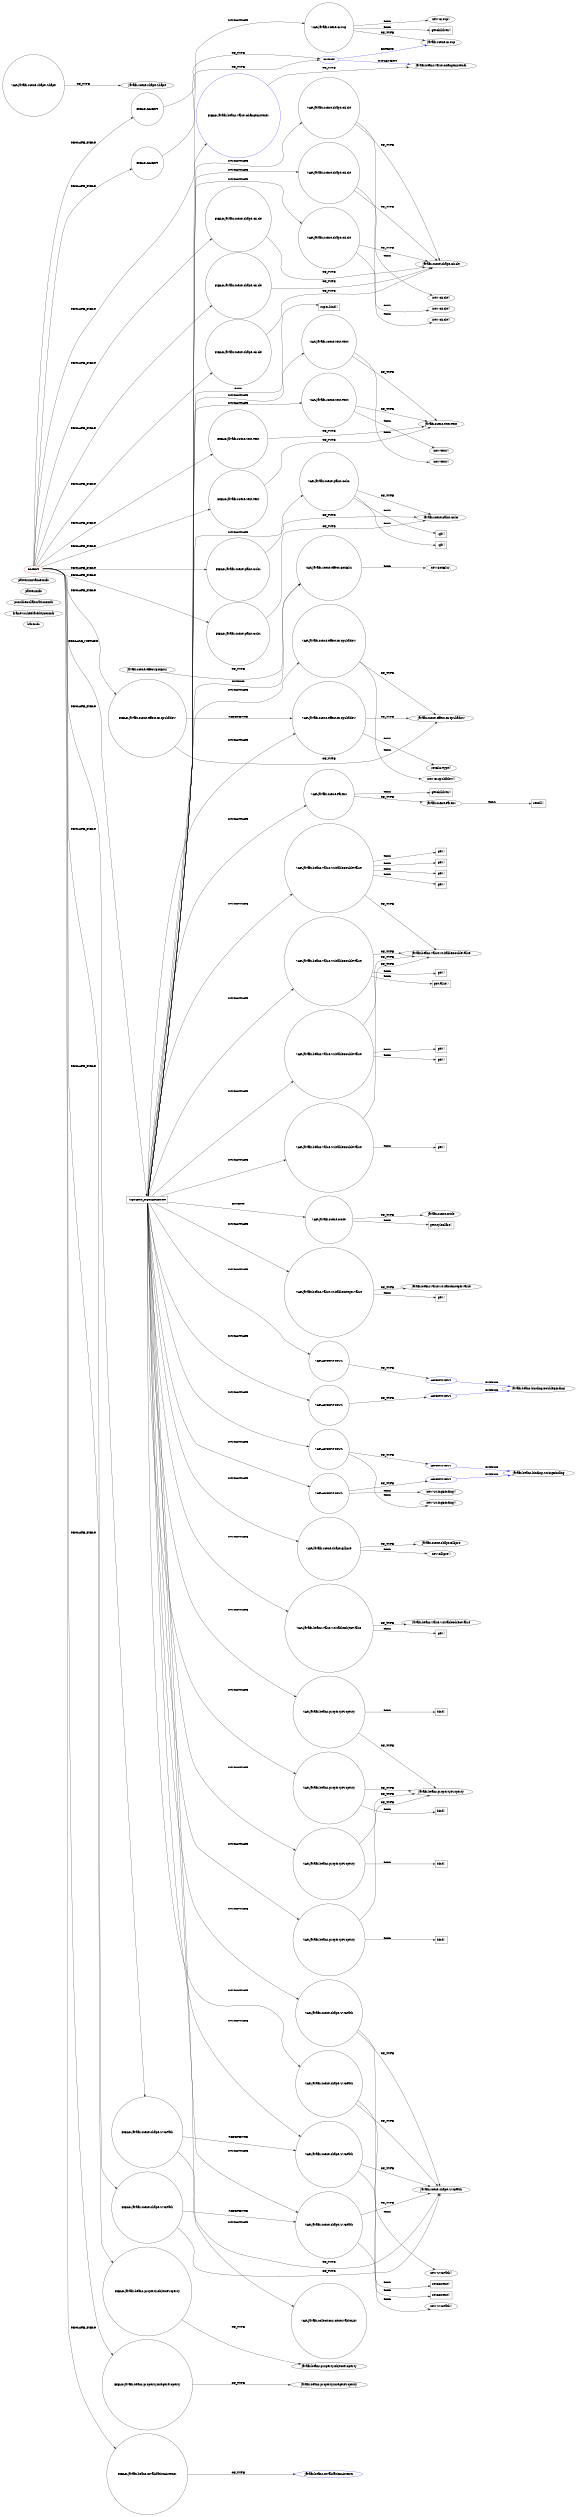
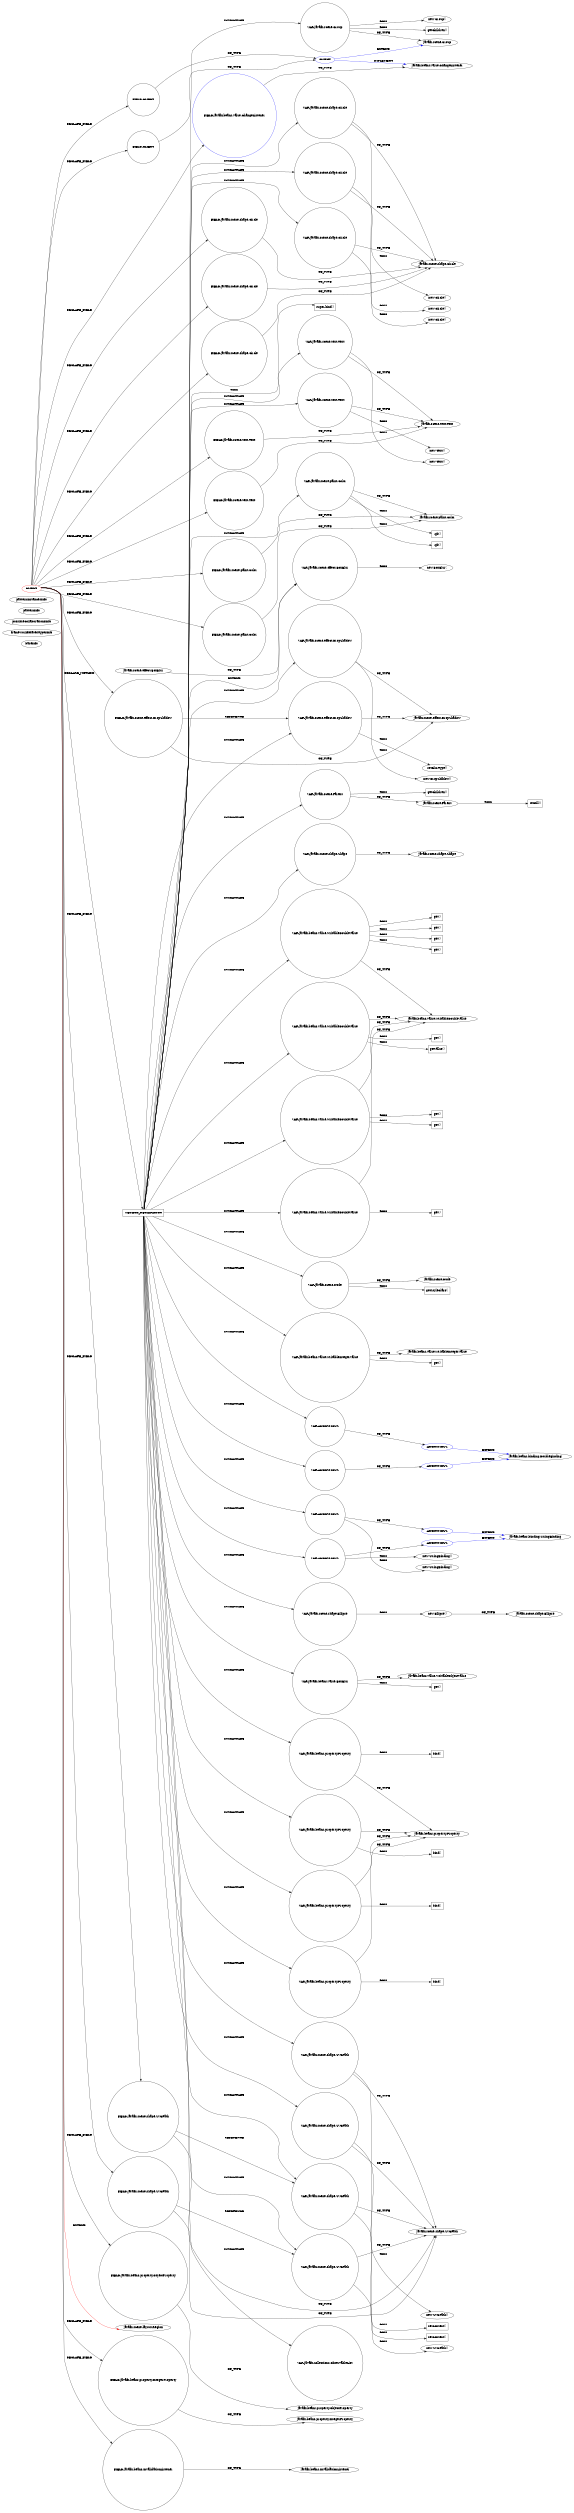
  digraph {
    rankdir=LR
    node [isFrameworkType=false vertexType=VARIABLE_EXPRESION shape=circle]
    baseInfo [category=pattern graphId=752 isAnonymous=false possibleRelation=true isFrameworkType="" vertexType="" shape=""]
    frameworkRelatedTypesInfo [0="javafx.scene.layout.Region" isFrameworkType="" vertexType="" shape=""]
    possibleCollaborationsInfo [0="752~FIELD_TYPE_DECLARATION-FIELD_TYPE_DECLARATION-~javafx.scene.layout.Region ~javafx.scene.Group javafx.beans.value.ChangeListener ~false~false" 1="752~INSTANTIATION-CLIENT_METHOD_DECLARATION-~javafx.scene.layout.Region ~javafx.beans.binding.DoubleBinding ~false~true" 2="752~INSTANTIATION-CLIENT_METHOD_DECLARATION-~javafx.scene.layout.Region ~javafx.beans.binding.StringBinding ~false~true" 3="752~INSTANTIATION-CLIENT_METHOD_DECLARATION-~javafx.scene.layout.Region ~javafx.beans.binding.DoubleBinding ~false~true" 4="752~INSTANTIATION-CLIENT_METHOD_DECLARATION-~javafx.scene.layout.Region ~javafx.beans.binding.StringBinding ~false~true" isFrameworkType="" vertexType="" shape=""]
    patternInfo [frequency=2.0 patternRootClient=0 isFrameworkType="" vertexType="" shape=""]
    patternInstancesInfo [0="MrLoNee-RadialFx~/MrLoNee-RadialFx/RadialFx-master/src/com/mrlonee/radialfx/thermostat/NestNoCss.java~NestNoCss~985" 1="MrLoNee-RadialFx~/MrLoNee-RadialFx/RadialFx-master/src/com/mrlonee/radialfx/thermostat/Nest.java~Nest~992" isFrameworkType="" vertexType="" shape=""]
    n6 [label="new Group()" vertexType=CONSTRUCTOR_CALL shape=""]
    n7 [label="VAR:javafx.scene.Group"]
    n8 [label="getChildren()" shape=box vertexType=INSIDE_CALL]
    n9 [label="javafx.scene.Group" vertexType=FRAMEWORK_CLASS_TYPE shape=""]
    n10 [label=METHOD_DECLARATION shape=box vertexType=CLIENT_METHOD_DECLARATION]
    n11 [label="VAR:javafx.scene.shape.Circle"]
    n12 [label="VAR:javafx.scene.shape.Circle"]
    n13 [label="VAR:javafx.scene.shape.Circle"]
    n14 [label="super.bind()" shape=box vertexType=SUPER_CALL]
    n15 [label="VAR:javafx.scene.text.Text"]
    n16 [label="VAR:javafx.scene.text.Text"]
    n17 [label="VAR:javafx.scene.paint.Color"]
    n18 [label="VAR:javafx.scene.effect.BoxBlur"]
    n19 [label="VAR:javafx.scene.effect.DropShadow"]
    n20 [label="VAR:javafx.scene.effect.DropShadow"]
    n21 [label="VAR:javafx.scene.Parent"]
    n22 [label="VAR:javafx.scene.shape.Shape"]
    n23 [label="VAR:javafx.beans.value.WritableDoubleValue"]
    n24 [label="VAR:javafx.beans.value.WritableDoubleValue"]
    n25 [label="VAR:javafx.beans.value.WritableDoubleValue"]
    n26 [label="VAR:javafx.beans.value.WritableDoubleValue"]
    n27 [label="VAR:javafx.scene.Node"]
    n28 [label="VAR:javafx.beans.value.WritableIntegerValue"]
    n29 [label="VAR:ANONYMOUS"]
    n30 [label="VAR:ANONYMOUS"]
    n31 [label="VAR:ANONYMOUS"]
    n32 [label="VAR:ANONYMOUS"]
    n33 [label="VAR:javafx.scene.shape.Ellipse"]
-   n34 [label="VAR:javafx.beans.value.WritableObjectValue"]
+   n34 [label="VAR:javafx.beans.value.BoxBlur"]
    n35 [label="VAR:javafx.beans.property.Property"]
    n36 [label="VAR:javafx.beans.property.Property"]
    n37 [label="VAR:javafx.beans.property.Property"]
    n38 [label="VAR:javafx.beans.property.Property"]
    n39 [label="VAR:javafx.scene.shape.SVGPath"]
    n40 [label="VAR:javafx.scene.shape.SVGPath"]
    n41 [label="VAR:javafx.scene.shape.SVGPath"]
    n42 [label="VAR:javafx.scene.shape.SVGPath"]
    n43 [label="VAR:javafx.collections.ObservableList"]
    n44 [label="javafx.scene.shape.Circle" vertexType=FRAMEWORK_CLASS_TYPE shape=""]
    n45 [label="new Circle()" vertexType=CONSTRUCTOR_CALL shape=""]
    n46 [label="new Circle()" vertexType=CONSTRUCTOR_CALL shape=""]
    n47 [label="new Circle()" vertexType=CONSTRUCTOR_CALL shape=""]
    n48 [label="javafx.scene.text.Text" vertexType=FRAMEWORK_CLASS_TYPE shape=""]
    n49 [label="new Text()" vertexType=CONSTRUCTOR_CALL shape=""]
    n50 [label="new Text()" vertexType=CONSTRUCTOR_CALL shape=""]
    n51 [label="javafx.scene.paint.Color" vertexType=FRAMEWORK_CLASS_TYPE shape=""]
    n52 [label="rgb()" shape=box vertexType=INSIDE_CALL]
    n53 [label="rgb()" shape=box vertexType=INSIDE_CALL]
    n54 [label="new BoxBlur()" vertexType=CONSTRUCTOR_CALL shape=""]
    n55 [label="javafx.scene.effect.DropShadow" vertexType=FRAMEWORK_CLASS_TYPE shape=""]
    n56 [label="new DropShadow()" vertexType=CONSTRUCTOR_CALL shape=""]
    n57 [label="setBlurType()" shape=ellipse vertexType=INSIDE_CALL]
    n58 [label="getChildren()" shape=box vertexType=INSIDE_CALL]
    n59 [label="javafx.scene.Parent" vertexType=FRAMEWORK_CLASS_TYPE shape=""]
    n60 [label="javafx.scene.shape.Shape" vertexType=FRAMEWORK_CLASS_TYPE shape=""]
    n61 [label="get()" shape=box vertexType=INSIDE_CALL]
    n62 [label="get()" shape=box vertexType=INSIDE_CALL]
    n63 [label="get()" shape=box vertexType=INSIDE_CALL]
    n64 [label="get()" shape=box vertexType=INSIDE_CALL]
    n65 [label="javafx.beans.value.WritableDoubleValue" vertexType=FRAMEWORK_INTERFACE_TYPE shape=""]
    n66 [label="get()" shape=box vertexType=INSIDE_CALL]
    n67 [label="getValue()" shape=box vertexType=INSIDE_CALL]
    n68 [label="get()" shape=box vertexType=INSIDE_CALL]
    n69 [label="get()" shape=box vertexType=INSIDE_CALL]
    n70 [label="get()" shape=box vertexType=INSIDE_CALL]
    n71 [label="javafx.scene.Node" vertexType=FRAMEWORK_CLASS_TYPE shape=""]
    n72 [label="getStyleClass()" shape=box vertexType=INSIDE_CALL]
    n73 [label="javafx.beans.value.WritableIntegerValue" vertexType=FRAMEWORK_INTERFACE_TYPE shape=""]
    n74 [label="get()" shape=box vertexType=INSIDE_CALL]
    n75 [color=blue label=ANONYMOUS vertexType=REFERENCE_ANONYMOUS_DECLARATION shape=""]
    n76 [color=blue label=ANONYMOUS vertexType=REFERENCE_ANONYMOUS_DECLARATION shape=""]
    n77 [label="new StringBinding()" vertexType=CONSTRUCTOR_CALL shape=""]
    n78 [color=blue label=ANONYMOUS vertexType=REFERENCE_ANONYMOUS_DECLARATION shape=""]
    n79 [label="new StringBinding()" vertexType=CONSTRUCTOR_CALL shape=""]
    n80 [color=blue label=ANONYMOUS vertexType=REFERENCE_ANONYMOUS_DECLARATION shape=""]
    n81 [label="javafx.scene.shape.Ellipse" vertexType=FRAMEWORK_CLASS_TYPE shape=""]
    n82 [label="new Ellipse()" vertexType=CONSTRUCTOR_CALL shape=""]
    n83 [label="javafx.beans.value.WritableObjectValue" vertexType=FRAMEWORK_INTERFACE_TYPE shape=""]
    n84 [label="get()" shape=box vertexType=INSIDE_CALL]
    n85 [label="bind()" shape=box vertexType=INSIDE_CALL]
    n86 [label="javafx.beans.property.Property" vertexType=FRAMEWORK_INTERFACE_TYPE shape=""]
    n87 [label="bind()" shape=box vertexType=INSIDE_CALL]
    n88 [label="bind()" shape=box vertexType=INSIDE_CALL]
    n89 [label="bind()" shape=box vertexType=INSIDE_CALL]
    n90 [label="javafx.scene.shape.SVGPath" vertexType=FRAMEWORK_CLASS_TYPE shape=""]
    n91 [label="new SVGPath()" vertexType=CONSTRUCTOR_CALL shape=""]
    n92 [label="new SVGPath()" vertexType=CONSTRUCTOR_CALL shape=""]
    n93 [label="setContent()" shape=box vertexType=INSIDE_CALL]
    n94 [label="setContent()" shape=box vertexType=INSIDE_CALL]
    n95 [color=red label=CLIENT vertexType=ROOT_CLIENT_CLASS_DECLARATION shape=""]
    n96 [label="FIELD:javafx.scene.text.Text" vertexType=FIELD_DECLARATION]
    n97 [label="FIELD:javafx.scene.shape.Circle" vertexType=FIELD_DECLARATION]
    n98 [label="FIELD:javafx.scene.shape.Circle" vertexType=FIELD_DECLARATION]
    n99 [label="FIELD:javafx.scene.shape.Circle" vertexType=FIELD_DECLARATION]
    n100 [label="FIELD:javafx.beans.property.ObjectProperty" vertexType=FIELD_DECLARATION]
    n101 [label="FIELD:javafx.scene.effect.DropShadow" vertexType=FIELD_DECLARATION]
    n102 [label="FIELD:javafx.scene.shape.SVGPath" vertexType=FIELD_DECLARATION]
    n103 [label="FIELD:javafx.scene.shape.SVGPath" vertexType=FIELD_DECLARATION]
    n104 [label="FIELD:CLIENT" vertexType=FIELD_DECLARATION]
    n105 [label="FIELD:CLIENT" vertexType=FIELD_DECLARATION]
    n106 [label="FIELD:javafx.scene.text.Text" vertexType=FIELD_DECLARATION]
+   n107 [label="javafx.scene.layout.Region" vertexType=FRAMEWORK_CLASS_TYPE shape=""]
    n108 [label="FIELD:javafx.beans.property.IntegerProperty" vertexType=FIELD_DECLARATION]
    n109 [label="FIELD:javafx.beans.InvalidationListener" vertexType=FIELD_DECLARATION]
    n110 [color=blue label="FIELD:javafx.beans.value.ChangeListener" vertexType=FIELD_DECLARATION]
    n111 [label="FIELD:javafx.scene.paint.Color" vertexType=FIELD_DECLARATION]
    n112 [label="FIELD:javafx.scene.paint.Color" vertexType=FIELD_DECLARATION]
    n113 [label="javafx.beans.property.ObjectProperty" vertexType=FRAMEWORK_CLASS_TYPE shape=""]
    n114 [color=blue label=CLIENT vertexType=REFERENCE_CLIENT_CLASS_DECLARATION shape=""]
    n115 [label="javafx.beans.property.IntegerProperty" vertexType=FRAMEWORK_CLASS_TYPE shape=""]
-   n116 [label="javafx.beans.InvalidationListener" vertexType=FRAMEWORK_INTERFACE_TYPE color=blue shape=""]
+   n116 [label="javafx.beans.InvalidationListener" vertexType=FRAMEWORK_INTERFACE_TYPE shape=""]
    n117 [label="javafx.beans.value.ChangeListener" vertexType=FRAMEWORK_INTERFACE_TYPE shape=""]
    n118 [label="javafx.scene.effect.BoxBlur" vertexType=FRAMEWORK_CLASS_TYPE shape=""]
    n119 [label="setFill()" shape=box vertexType=INSIDE_CALL]
    n120 [label="javafx.beans.binding.DoubleBinding" vertexType=FRAMEWORK_CLASS_TYPE shape=""]
    n121 [label="javafx.beans.binding.StringBinding" vertexType=FRAMEWORK_CLASS_TYPE shape=""]
    n7 -> n6 [label=CALL]
    n7 -> n8 [label=CALL]
    n7 -> n9 [label=OF_TYPE]
    n10 -> n7 [label=INSTANTIATE]
    n10 -> n11 [label=INSTANTIATE]
    n10 -> n12 [label=INSTANTIATE]
    n10 -> n13 [label=INSTANTIATE]
    n10 -> n14 [label=CALL]
    n10 -> n15 [label=INSTANTIATE]
    n10 -> n16 [label=INSTANTIATE]
    n10 -> n17 [label=INSTANTIATE]
    n10 -> n18 [label=EXTEND]
    n10 -> n19 [label=INSTANTIATE]
    n10 -> n20 [label=INSTANTIATE]
    n10 -> n21 [label=INSTANTIATE]
+   n10 -> n22 [label=INSTANTIATE]
    n10 -> n23 [label=INSTANTIATE]
    n10 -> n24 [label=INSTANTIATE]
    n10 -> n25 [label=INSTANTIATE]
    n10 -> n26 [label=INSTANTIATE]
-   n10 -> n27 [label=EXTEND]
+   n10 -> n27 [label=INSTANTIATE]
    n10 -> n28 [label=INSTANTIATE]
    n10 -> n29 [label=INSTANTIATE]
    n10 -> n30 [label=INSTANTIATE]
    n10 -> n31 [label=INSTANTIATE]
    n10 -> n32 [label=INSTANTIATE]
    n10 -> n33 [label=INSTANTIATE]
    n10 -> n34 [label=INSTANTIATE]
    n10 -> n35 [label=INSTANTIATE]
    n10 -> n36 [label=INSTANTIATE]
    n10 -> n37 [label=INSTANTIATE]
    n10 -> n38 [label=INSTANTIATE]
    n10 -> n39 [label=INSTANTIATE]
    n10 -> n40 [label=INSTANTIATE]
    n10 -> n41 [label=INSTANTIATE]
    n10 -> n42 [label=INSTANTIATE]
    n10 -> n43 [label=INSTANTIATE]
    n11 -> n44 [label=OF_TYPE]
    n11 -> n45 [label=CALL]
    n12 -> n44 [label=OF_TYPE]
    n12 -> n46 [label=CALL]
    n13 -> n44 [label=OF_TYPE]
    n13 -> n47 [label=CALL]
    n15 -> n48 [label=OF_TYPE]
    n15 -> n49 [label=CALL]
    n16 -> n48 [label=OF_TYPE]
    n16 -> n50 [label=CALL]
    n17 -> n51 [label=OF_TYPE]
    n17 -> n52 [label=CALL]
    n17 -> n53 [label=CALL]
    n18 -> n54 [label=CALL]
    n19 -> n55 [label=OF_TYPE]
    n19 -> n56 [label=CALL]
    n20 -> n55 [label=OF_TYPE]
    n20 -> n57 [label=CALL]
    n21 -> n58 [label=CALL]
    n21 -> n59 [label=OF_TYPE]
    n22 -> n60 [label=OF_TYPE]
    n23 -> n61 [label=CALL]
    n23 -> n62 [label=CALL]
    n23 -> n63 [label=CALL]
    n23 -> n64 [label=CALL]
    n23 -> n65 [label=OF_TYPE]
    n24 -> n65 [label=OF_TYPE]
    n24 -> n66 [label=CALL]
    n24 -> n67 [label=CALL]
    n25 -> n65 [label=OF_TYPE]
    n25 -> n68 [label=CALL]
    n25 -> n69 [label=CALL]
    n26 -> n65 [label=OF_TYPE]
    n26 -> n70 [label=CALL]
    n27 -> n71 [label=OF_TYPE]
    n27 -> n72 [label=CALL]
    n28 -> n73 [label=OF_TYPE]
    n28 -> n74 [label=CALL]
    n29 -> n75 [label=OF_TYPE]
    n30 -> n76 [label=OF_TYPE]
    n30 -> n77 [label=CALL]
    n31 -> n78 [label=OF_TYPE]
    n31 -> n79 [label=CALL]
    n32 -> n80 [label=OF_TYPE]
-   n33 -> n81 [label=OF_TYPE]
+   n82 -> n81 [label=OF_TYPE]
    n33 -> n82 [label=CALL]
    n34 -> n83 [label=OF_TYPE]
    n34 -> n84 [label=CALL]
    n35 -> n85 [label=CALL]
    n35 -> n86 [label=OF_TYPE]
    n36 -> n86 [label=OF_TYPE]
    n36 -> n87 [label=CALL]
    n37 -> n86 [label=OF_TYPE]
    n37 -> n88 [label=CALL]
    n38 -> n86 [label=OF_TYPE]
    n38 -> n89 [label=CALL]
    n39 -> n90 [label=OF_TYPE]
    n39 -> n91 [label=CALL]
    n40 -> n90 [label=OF_TYPE]
    n40 -> n92 [label=CALL]
    n41 -> n90 [label=OF_TYPE]
    n41 -> n93 [label=CALL]
    n42 -> n90 [label=OF_TYPE]
    n42 -> n94 [label=CALL]
    n59 -> n119 [label=CALL]
    n75 -> n120 [color=blue label=EXTEND]
    n76 -> n121 [color=blue label=EXTEND]
    n78 -> n121 [color=blue label=EXTEND]
    n80 -> n120 [color=blue label=EXTEND]
    n95 -> n10 [label=DECLARE_METHOD]
    n95 -> n96 [label=DECLARE_FIELD]
    n95 -> n97 [label=DECLARE_FIELD]
    n95 -> n98 [label=DECLARE_FIELD]
    n95 -> n99 [label=DECLARE_FIELD]
    n95 -> n100 [label=DECLARE_FIELD]
    n95 -> n101 [label=DECLARE_FIELD]
    n95 -> n102 [label=DECLARE_FIELD]
    n95 -> n103 [label=DECLARE_FIELD]
    n95 -> n104 [label=DECLARE_FIELD]
    n95 -> n105 [label=DECLARE_FIELD]
    n95 -> n106 [label=DECLARE_FIELD]
+   n95 -> n107 [color=red label=EXTEND]
    n95 -> n108 [label=DECLARE_FIELD]
    n95 -> n109 [label=DECLARE_FIELD]
    n95 -> n110 [label=DECLARE_FIELD]
    n95 -> n111 [label=DECLARE_FIELD]
    n95 -> n112 [label=DECLARE_FIELD]
    n96 -> n48 [label=OF_TYPE]
    n97 -> n44 [label=OF_TYPE]
    n98 -> n44 [label=OF_TYPE]
    n99 -> n44 [label=OF_TYPE]
    n100 -> n113 [label=OF_TYPE]
    n101 -> n20 [label=REFERENCE]
    n101 -> n55 [label=OF_TYPE]
    n102 -> n41 [label=REFERENCE]
    n102 -> n90 [label=OF_TYPE]
    n103 -> n42 [label=REFERENCE]
    n103 -> n90 [label=OF_TYPE]
    n104 -> n114 [label=OF_TYPE]
    n105 -> n114 [label=OF_TYPE]
    n106 -> n48 [label=OF_TYPE]
    n108 -> n115 [label=OF_TYPE]
    n109 -> n116 [label=OF_TYPE]
    n110 -> n117 [label=OF_TYPE]
    n111 -> n51 [label=OF_TYPE]
    n112 -> n51 [label=OF_TYPE]
    n114 -> n9 [color=blue label=EXTEND]
    n114 -> n117 [color=blue label=IMPLEMENT]
    n118 -> n18 [label=OF_TYPE]
  }
